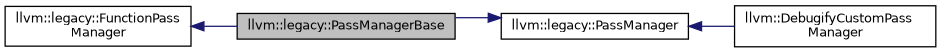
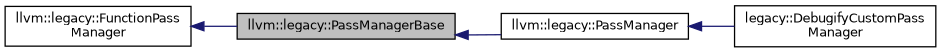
  digraph {
    rankdir=LR
    node [color=black fontname=Helvetica fontsize=10 shape=record]
    edge [color=midnightblue dir=back fontname=Helvetica fontsize=10 labelfontname=Helvetica labelfontsize=10 style=solid]
    n1 [fillcolor=grey75 fontcolor=black height=0.2 label="llvm::legacy::PassManagerBase" style=filled width=0.4]
    n2 [height=0.2 label="llvm::legacy::PassManager" width=0.4]
    n3 [height=0.2 label="llvm::legacy::FunctionPass\lManager" width=0.4]
-   n4 [height=0.2 label="llvm::DebugifyCustomPass\lManager" width=0.4]
-   n2 -> n1
+   n4 [height=0.2 label="legacy::DebugifyCustomPass\lManager" width=0.4]
+   n1 -> n2
    n2 -> n4
    n3 -> n1
  }
